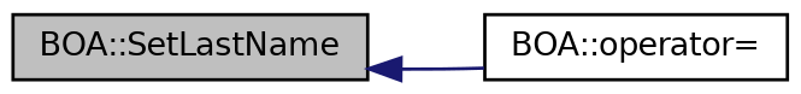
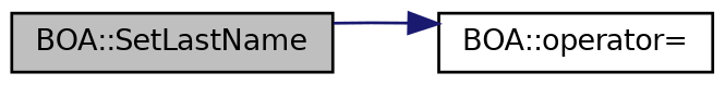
  digraph {
    rankdir=LR
    node [color=black fontname=Helvetica fontsize=10 shape=record style=filled]
    n1 [fillcolor=grey75 fontcolor=black height=0.2 label="BOA::SetLastName" width=0.4]
    n2 [fillcolor=white height=0.2 label="BOA::operator=" width=0.4]
-   n1 -> n2 [color=midnightblue dir=back fontname=Helvetica fontsize=10 labelfontname=Helvetica labelfontsize=10 style=solid]
+   n2 -> n1 [color=midnightblue dir=back fontname=Helvetica fontsize=10 labelfontname=Helvetica labelfontsize=10 style=solid]
  }
